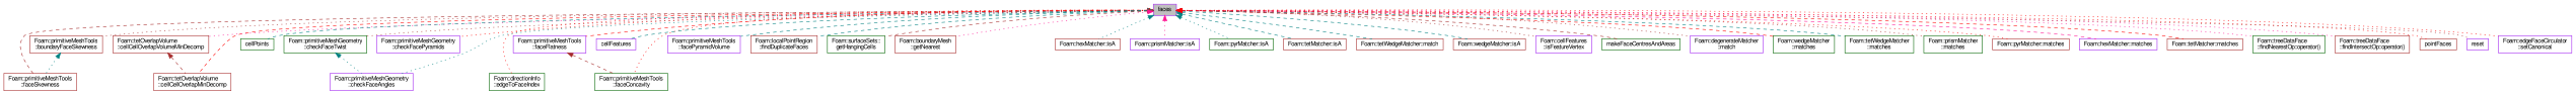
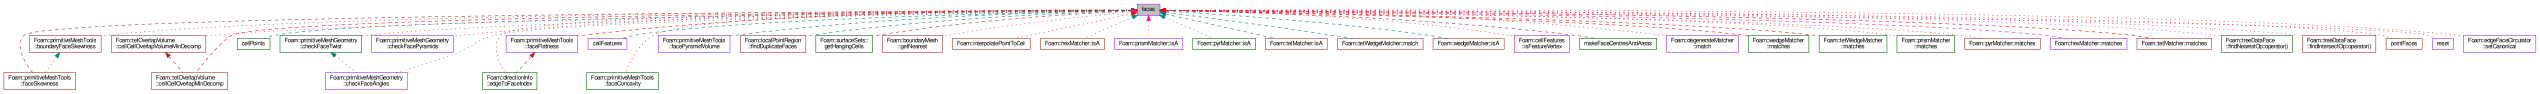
  digraph {
    rankdir=TB
    node [color=brown fontname=FreeSans fontsize=10 shape=record]
    edge [color=teal dir=back fontname=FreeSans fontsize=10 labelfontname=FreeSans labelfontsize=10 style=dotted]
    n1 [color=purple fillcolor=grey75 fontcolor=black height=0.2 label=faces style=filled width=0.4]
    n2 [height=0.2 label="Foam::primitiveMeshTools\l::boundaryFaceSkewness" width=0.4]
    n3 [height=0.2 label="Foam::primitiveMeshTools\l::faceSkewness" width=0.4]
    n4 [height=0.2 label="Foam::tetOverlapVolume\l::cellCellOverlapMinDecomp" width=0.4]
    n5 [height=0.2 label="Foam::tetOverlapVolume\l::cellCellOverlapVolumeMinDecomp" width=0.4]
    n6 [color=darkgreen height=0.2 label=cellPoints width=0.4]
    n7 [color=purple height=0.2 label="Foam::primitiveMeshGeometry\l::checkFaceAngles" width=0.4]
    n8 [color=purple height=0.2 label="Foam::primitiveMeshGeometry\l::checkFacePyramids" width=0.4]
    n9 [color=darkgreen height=0.2 label="Foam::primitiveMeshGeometry\l::checkFaceTwist" width=0.4]
    n10 [color=darkgreen height=0.2 label="Foam::directionInfo\l::edgeToFaceIndex" width=0.4]
    n11 [color=darkgreen height=0.2 label="Foam::primitiveMeshTools\l::faceConcavity" width=0.4]
    n12 [color=purple height=0.2 label=cellFeatures width=0.4]
    n13 [color=purple height=0.2 label="Foam::primitiveMeshTools\l::faceFlatness" width=0.4]
    n14 [color=purple height=0.2 label="Foam::primitiveMeshTools\l::facePyramidVolume" width=0.4]
    n15 [height=0.2 label="Foam::localPointRegion\l::findDuplicateFaces" width=0.4]
    n16 [color=darkgreen height=0.2 label="Foam::surfaceSets::\lgetHangingCells" width=0.4]
    n17 [height=0.2 label="Foam::boundaryMesh\l::getNearest" width=0.4]
+   n18 [height=0.2 label="Foam::interpolatePointToCell" width=0.4]
    n19 [height=0.2 label="Foam::hexMatcher::isA" width=0.4]
    n20 [color=purple height=0.2 label="Foam::prismMatcher::isA" width=0.4]
    n21 [color=darkgreen height=0.2 label="Foam::pyrMatcher::isA" width=0.4]
    n22 [height=0.2 label="Foam::tetMatcher::isA" width=0.4]
    n23 [height=0.2 label="Foam::tetWedgeMatcher::match" width=0.4]
    n24 [height=0.2 label="Foam::wedgeMatcher::isA" width=0.4]
    n25 [color=purple height=0.2 label="Foam::cellFeatures\l::isFeatureVertex" width=0.4]
    n26 [color=darkgreen height=0.2 label=makeFaceCentresAndAreas width=0.4]
    n27 [color=purple height=0.2 label="Foam::degenerateMatcher\l::match" width=0.4]
    n28 [color=darkgreen height=0.2 label="Foam::wedgeMatcher\l::matches" width=0.4]
    n29 [color=darkgreen height=0.2 label="Foam::tetWedgeMatcher\l::matches" width=0.4]
    n30 [color=darkgreen height=0.2 label="Foam::prismMatcher\l::matches" width=0.4]
    n31 [height=0.2 label="Foam::pyrMatcher::matches" width=0.4]
    n32 [color=purple height=0.2 label="Foam::hexMatcher::matches" width=0.4]
    n33 [height=0.2 label="Foam::tetMatcher::matches" width=0.4]
    n34 [color=darkgreen height=0.2 label="Foam::treeDataFace\l::findNearestOp::operator()" width=0.4]
    n35 [height=0.2 label="Foam::treeDataFace\l::findIntersectOp::operator()" width=0.4]
    n36 [height=0.2 label=pointFaces width=0.4]
    n37 [color=purple height=0.2 label=reset width=0.4]
    n38 [color=purple height=0.2 label="Foam::edgeFaceCirculator\l::setCanonical" width=0.4]
    n1 -> n2 [color=brown]
    n1 -> n3 [color=brown style=dashed]
    n1 -> n4 [color=red style=dashed]
    n1 -> n5 [color=deeppink]
    n1 -> n6 [style=dashed]
    n1 -> n7
    n1 -> n8 [color=red]
    n1 -> n9 [color=brown]
    n1 -> n10 [color=red]
    n1 -> n11 [color=red]
    n1 -> n12 [style=dashed]
    n1 -> n13 [color=red style=dashed]
    n1 -> n14 [style=dashed]
    n1 -> n15 [style=dashed]
    n1 -> n16 [color=brown style=dashed]
    n1 -> n17 [color=deeppink]
+   n1 -> n18 [color=red]
    n1 -> n19
    n1 -> n20 [color=deeppink]
    n1 -> n21
    n1 -> n22 [style=dashed]
    n1 -> n23 [style=dashed]
    n1 -> n24 [style=dashed]
    n1 -> n25 [color=brown]
    n1 -> n26 [color=brown style=dashed]
    n1 -> n27 [color=brown]
    n1 -> n28 [color=red style=dashed]
-   n1 -> n29 [style=dashed]
+   n1 -> n29 [color=red style=dashed]
    n1 -> n30 [color=brown]
    n1 -> n31 [color=red]
    n1 -> n32 [color=deeppink style=dashed]
    n1 -> n33 [color=red style=dashed]
    n1 -> n34 [color=deeppink]
    n1 -> n35 [color=deeppink]
    n1 -> n36 [color=red]
    n1 -> n37 [color=brown]
    n1 -> n38 [color=red]
    n2 -> n3
    n5 -> n4 [color=brown style=dashed]
    n9 -> n7
-   n13 -> n11 [color=brown style=dashed]
+   n13 -> n10 [color=brown style=dashed]
  }
